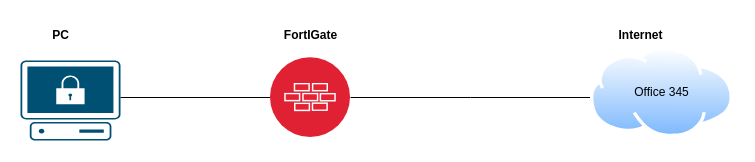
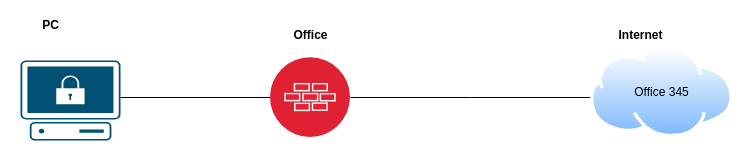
  <mxCell id="0" />
  <mxCell id="1" parent="0" />
  <mxCell id="2" value="" style="points=[[0.02,0.015,0],[0.5,0,0],[0.98,0.015,0],[1,0.38,0],[0.895,0.98,0],[0.5,1,0],[0.105,0.98,0],[0,0.38,0]];verticalLabelPosition=bottom;sketch=0;html=1;verticalAlign=top;aspect=fixed;align=center;pointerEvents=1;shape=mxgraph.cisco19.secure_endpoint_pc;fillColor=#005073;strokeColor=none;" vertex="1" parent="1"><mxGeometry x="20" y="60" width="100" height="80" as="geometry" /></mxCell>
  <mxCell id="3" style="edgeStyle=orthogonalEdgeStyle;rounded=0;orthogonalLoop=1;jettySize=auto;html=1;endArrow=none;endFill=0;" edge="1" parent="1" source="5"><mxGeometry relative="1" as="geometry"><mxPoint x="590" y="97" as="targetPoint" /></mxGeometry></mxCell>
  <mxCell id="4" style="rounded=0;orthogonalLoop=1;jettySize=auto;html=1;endArrow=none;endFill=0;" edge="1" parent="1" source="5"><mxGeometry relative="1" as="geometry"><mxPoint x="120" y="97" as="targetPoint" /></mxGeometry></mxCell>
  <mxCell id="5" value="" style="image;aspect=fixed;perimeter=ellipsePerimeter;html=1;align=center;shadow=0;dashed=0;fontColor=#4277BB;labelBackgroundColor=default;fontSize=12;spacingTop=3;image=img/lib/ibm/security/firewall.svg;" vertex="1" parent="1"><mxGeometry x="270" y="57" width="80" height="80" as="geometry" /></mxCell>
- <mxCell id="6" value="&lt;b&gt;FortIGate&lt;/b&gt;" style="text;html=1;align=center;verticalAlign=middle;resizable=0;points=[];autosize=1;strokeColor=none;fillColor=none;" vertex="1" parent="1"><mxGeometry x="270" y="20" width="80" height="30" as="geometry" /></mxCell>
- <mxCell id="7" value="&lt;b&gt;PC&lt;/b&gt;" style="text;html=1;align=center;verticalAlign=middle;resizable=0;points=[];autosize=1;strokeColor=none;fillColor=none;" vertex="1" parent="1"><mxGeometry x="40" y="20" width="40" height="30" as="geometry" /></mxCell>
+ <mxCell id="6" value="&lt;b&gt;Office&lt;/b&gt;" style="text;html=1;align=center;verticalAlign=middle;resizable=0;points=[];autosize=1;strokeColor=none;fillColor=none;" vertex="1" parent="1"><mxGeometry x="270" y="20" width="80" height="30" as="geometry" /></mxCell>
+ <mxCell id="7" value="&lt;b&gt;PC&lt;/b&gt;" style="text;html=1;align=center;verticalAlign=middle;resizable=0;points=[];autosize=1;strokeColor=none;fillColor=none;" vertex="1" parent="1"><mxGeometry x="30" y="10" width="40" height="30" as="geometry" /></mxCell>
  <mxCell id="8" value="&lt;b&gt;Internet&lt;/b&gt;" style="text;html=1;align=center;verticalAlign=middle;resizable=0;points=[];autosize=1;strokeColor=none;fillColor=none;" vertex="1" parent="1"><mxGeometry x="605" y="20" width="70" height="30" as="geometry" /></mxCell>
  <mxCell id="9" value="" style="image;aspect=fixed;perimeter=ellipsePerimeter;html=1;align=center;shadow=0;dashed=0;spacingTop=3;image=img/lib/active_directory/internet_cloud.svg;" vertex="1" parent="1"><mxGeometry x="590" y="47" width="142.86" height="90" as="geometry" /></mxCell>
  <mxCell id="10" value="Office 345" style="text;html=1;align=center;verticalAlign=middle;resizable=0;points=[];autosize=1;strokeColor=none;fillColor=none;" vertex="1" parent="1"><mxGeometry x="621.43" y="77" width="80" height="30" as="geometry" /></mxCell>
